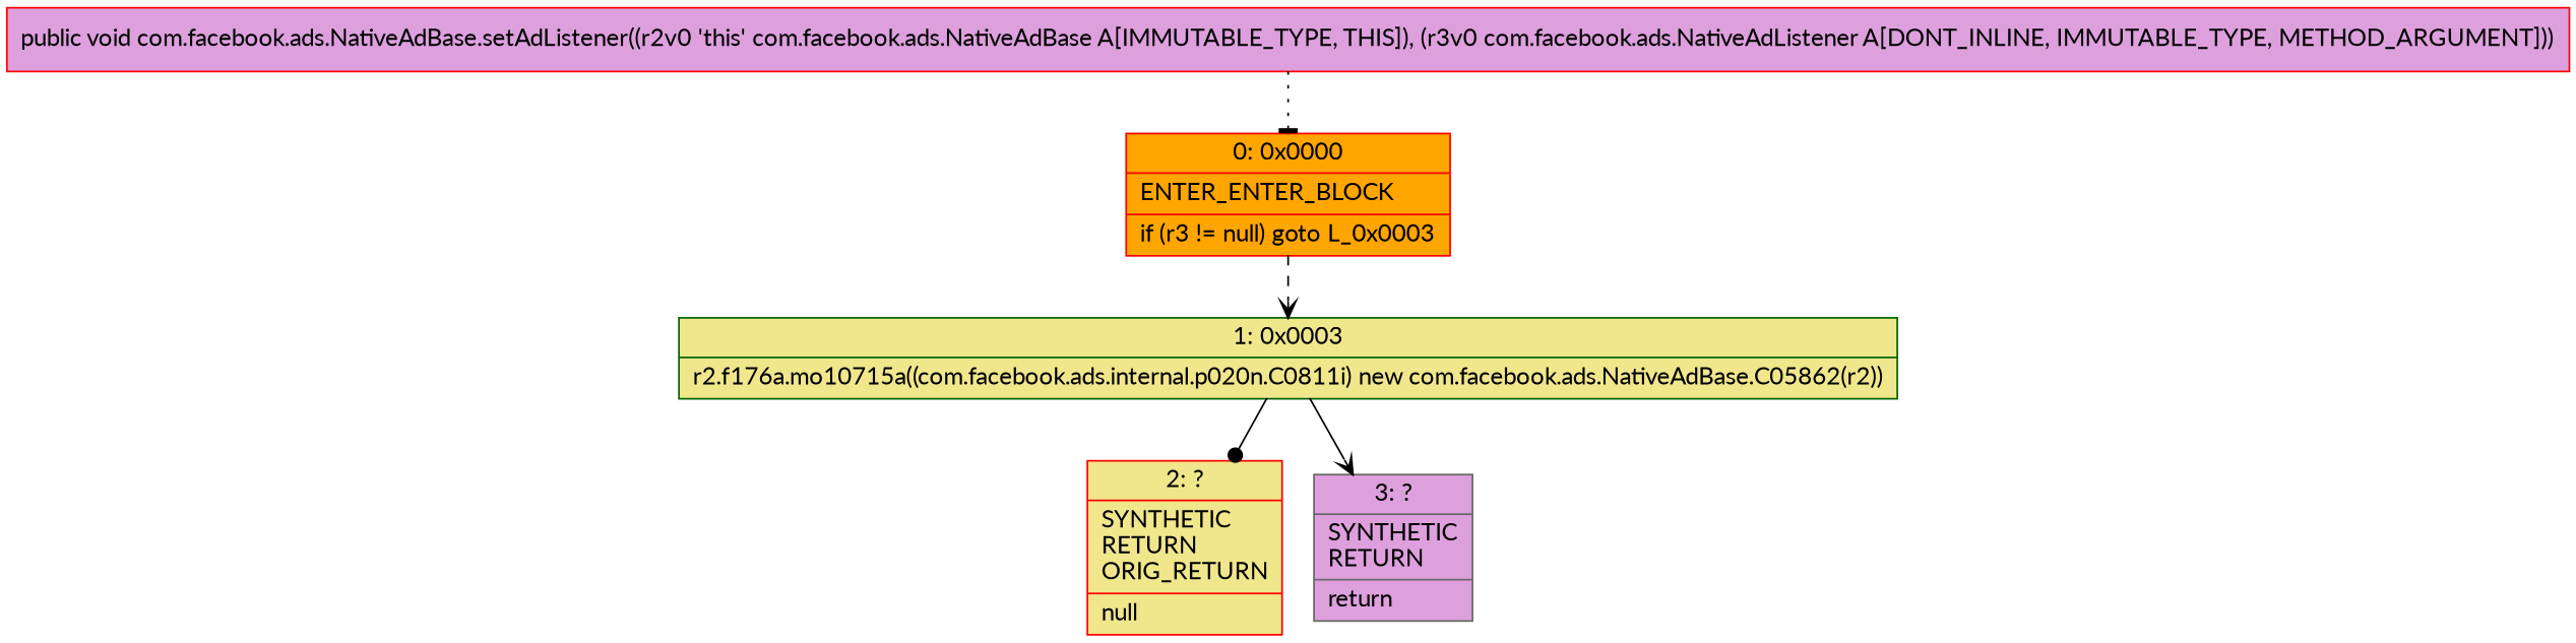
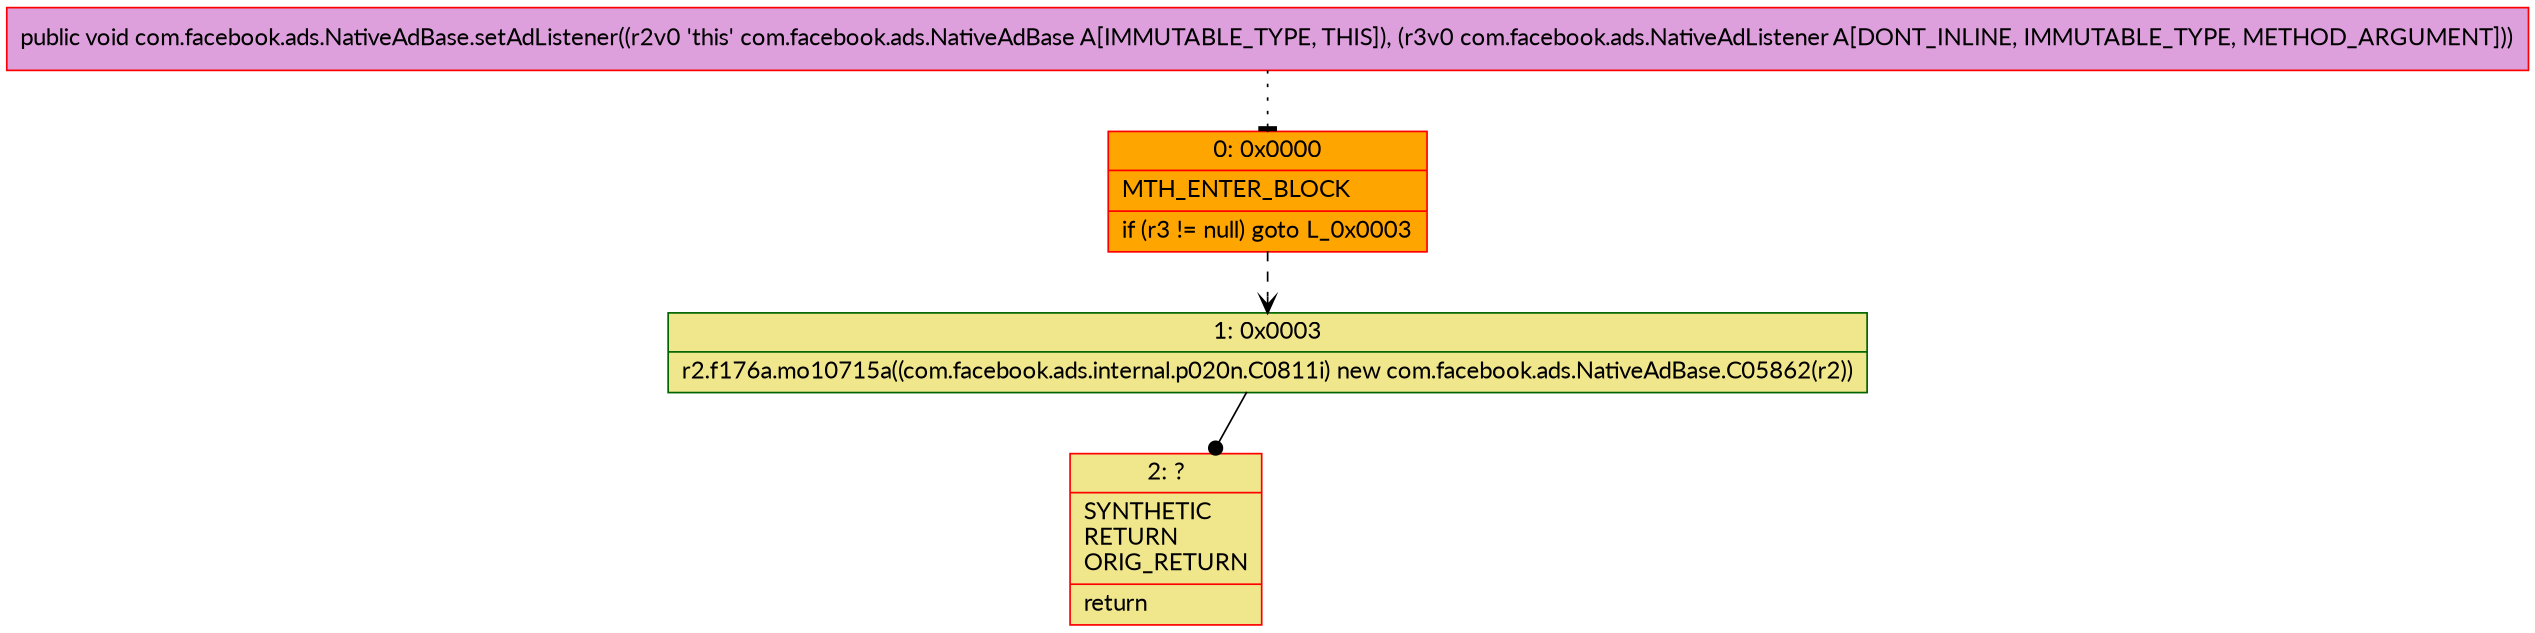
  digraph {
    fontname=Lato
    node [color=red fillcolor=khaki fontname=Lato shape=record style=filled]
    edge [arrowhead=vee fontname=Lato style=solid]
-   n1 [fillcolor=orange label="{0\:\ 0x0000|ENTER_ENTER_BLOCK\l|if (r3 != null) goto L_0x0003\l}"]
+   n1 [fillcolor=orange label="{0\:\ 0x0000|MTH_ENTER_BLOCK\l|if (r3 != null) goto L_0x0003\l}"]
    n2 [color=darkgreen label="{1\:\ 0x0003|r2.f176a.mo10715a((com.facebook.ads.internal.p020n.C0811i) new com.facebook.ads.NativeAdBase.C05862(r2))\l}"]
-   n3 [label="{2\:\ ?|SYNTHETIC\lRETURN\lORIG_RETURN\l|null\l}"]
-   n4 [color=gray40 fillcolor=plum label="{3\:\ ?|SYNTHETIC\lRETURN\l|return\l}"]
+   n3 [label="{2\:\ ?|SYNTHETIC\lRETURN\lORIG_RETURN\l|return\l}"]
    n5 [fillcolor=plum label="{public void com.facebook.ads.NativeAdBase.setAdListener((r2v0 'this' com.facebook.ads.NativeAdBase A[IMMUTABLE_TYPE, THIS]), (r3v0 com.facebook.ads.NativeAdListener A[DONT_INLINE, IMMUTABLE_TYPE, METHOD_ARGUMENT])) }"]
    n1 -> n2 [style=dashed]
    n2 -> n3 [arrowhead=dot]
-   n2 -> n4
    n5 -> n1 [arrowhead=tee style=dotted]
  }
